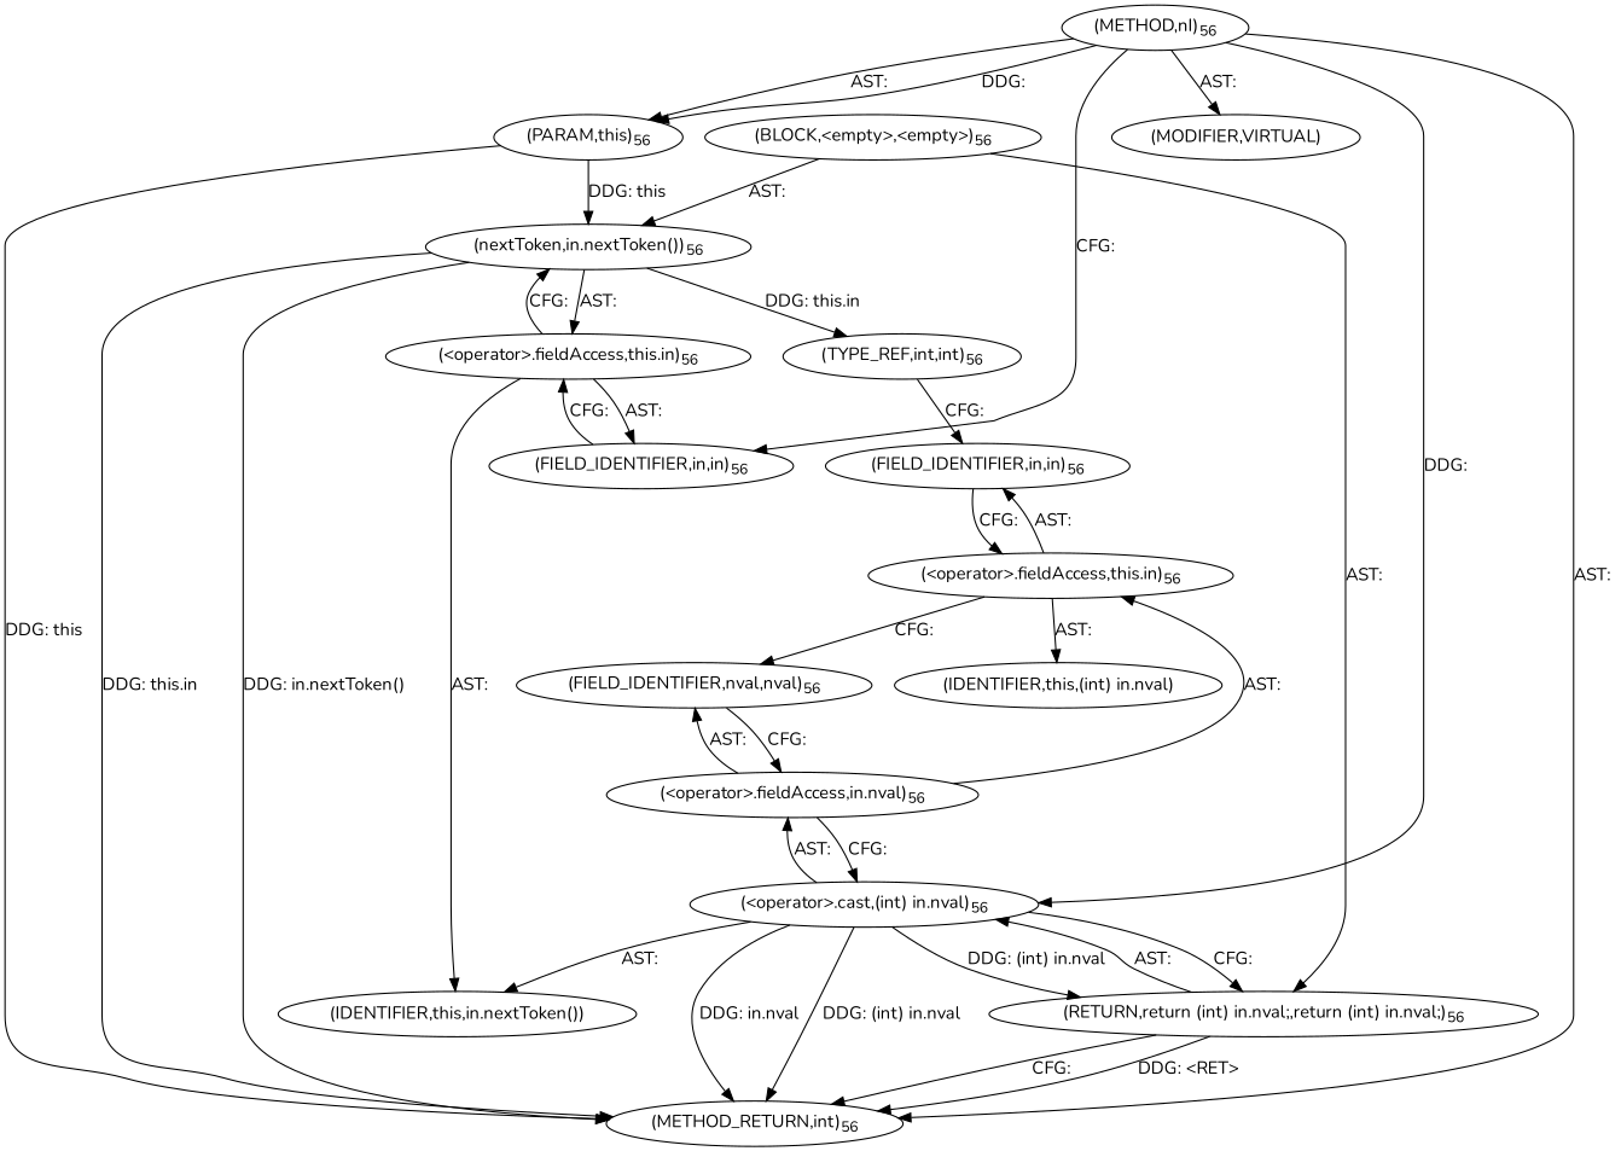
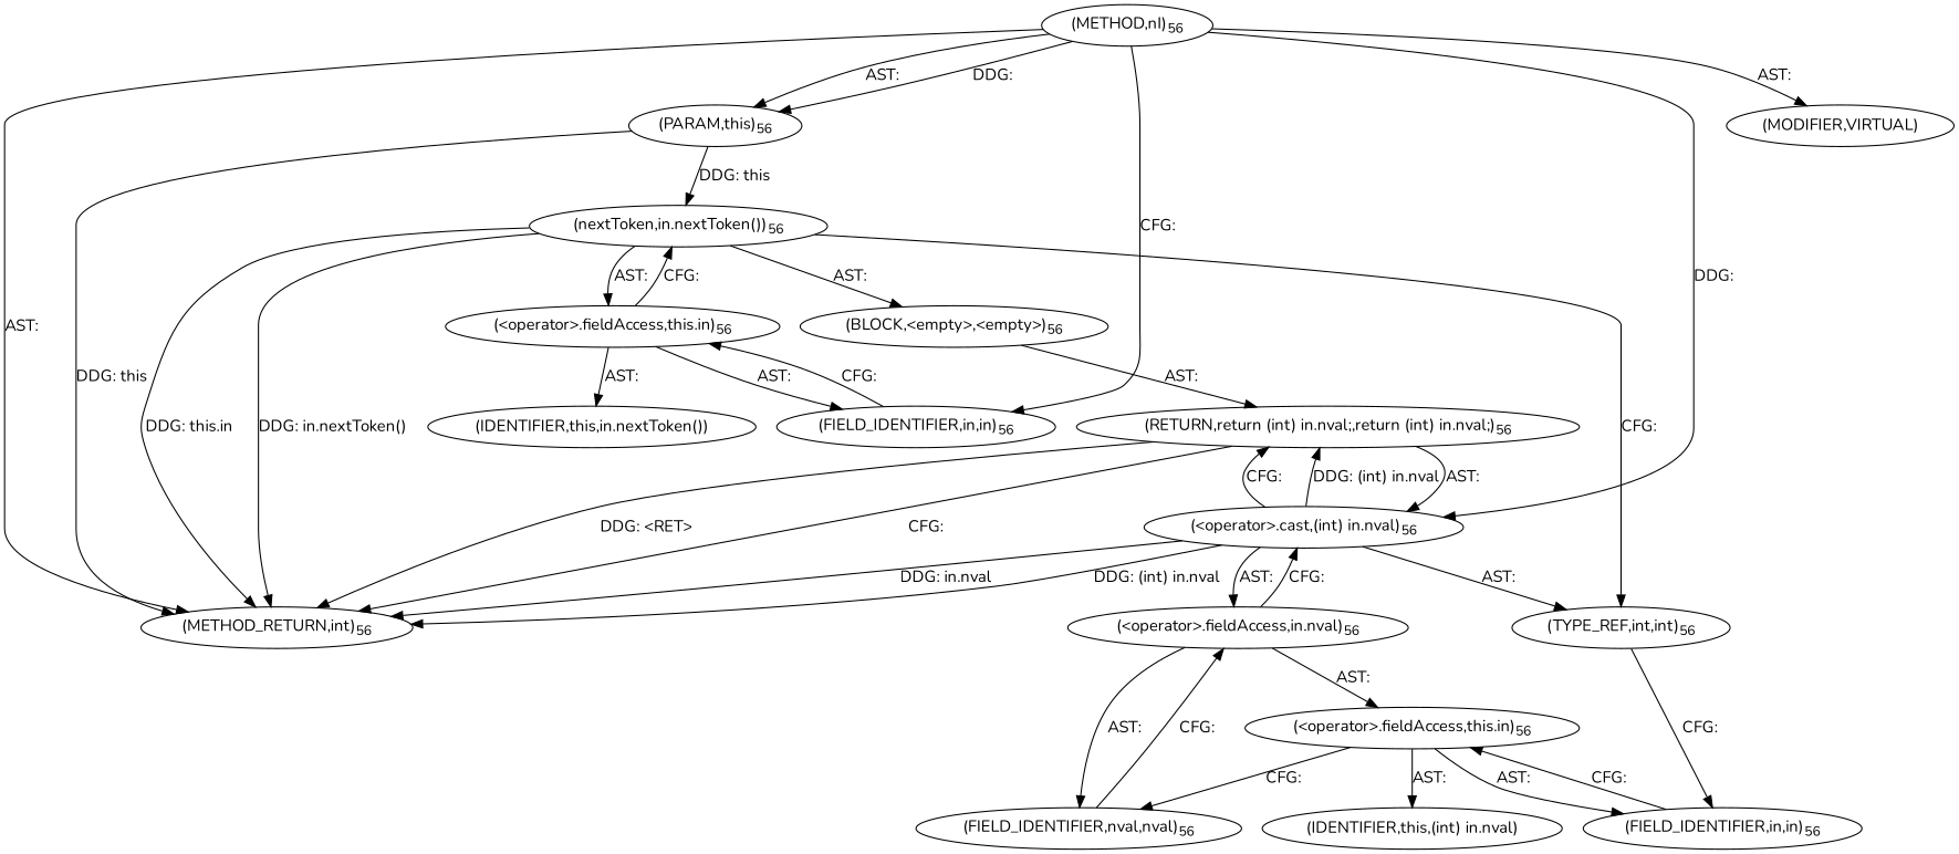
  digraph {
    fontname=Nunito
    node [fontname=Nunito]
    edge [fontname=Nunito]
    n1 [label=<(METHOD,nI)<SUB>56</SUB>>]
    n2 [label=<(PARAM,this)<SUB>56</SUB>>]
    n3 [label=<(FIELD_IDENTIFIER,in,in)<SUB>56</SUB>>]
    n4 [label=<(&lt;operator&gt;.cast,(int) in.nval)<SUB>56</SUB>>]
    n5 [label=<(MODIFIER,VIRTUAL)>]
    n6 [label=<(METHOD_RETURN,int)<SUB>56</SUB>>]
    n7 [label=<(nextToken,in.nextToken())<SUB>56</SUB>>]
    n8 [label=<(BLOCK,&lt;empty&gt;,&lt;empty&gt;)<SUB>56</SUB>>]
    n9 [label=<(RETURN,return (int) in.nval;,return (int) in.nval;)<SUB>56</SUB>>]
    n10 [label=<(&lt;operator&gt;.fieldAccess,this.in)<SUB>56</SUB>>]
    n11 [label=<(TYPE_REF,int,int)<SUB>56</SUB>>]
    n12 [label=<(&lt;operator&gt;.fieldAccess,in.nval)<SUB>56</SUB>>]
    n13 [label=<(IDENTIFIER,this,in.nextToken())>]
    n14 [label=<(FIELD_IDENTIFIER,in,in)<SUB>56</SUB>>]
    n15 [label=<(&lt;operator&gt;.fieldAccess,this.in)<SUB>56</SUB>>]
    n16 [label=<(FIELD_IDENTIFIER,nval,nval)<SUB>56</SUB>>]
    n17 [label=<(IDENTIFIER,this,(int) in.nval)>]
    n1 -> n2 [label="AST: "]
    n1 -> n2 [label="DDG: "]
    n1 -> n3 [label="CFG: "]
    n1 -> n4 [label="DDG: "]
    n1 -> n5 [label="AST: "]
    n1 -> n6 [label="AST: "]
    n2 -> n6 [label="DDG: this"]
    n2 -> n7 [label="DDG: this"]
    n3 -> n10 [label="CFG: "]
    n4 -> n6 [label="DDG: in.nval"]
    n4 -> n6 [label="DDG: (int) in.nval"]
    n4 -> n9 [label="CFG: "]
    n4 -> n9 [label="DDG: (int) in.nval"]
-   n4 -> n13 [label="AST: "]
+   n4 -> n11 [label="AST: "]
    n4 -> n12 [label="AST: "]
    n7 -> n6 [label="DDG: this.in"]
    n7 -> n6 [label="DDG: in.nextToken()"]
    n7 -> n10 [label="AST: "]
-   n7 -> n11 [label="DDG: this.in"]
-   n8 -> n7 [label="AST: "]
+   n7 -> n11 [label="CFG: "]
+   n7 -> n8 [label="AST: "]
    n8 -> n9 [label="AST: "]
    n9 -> n4 [label="AST: "]
    n9 -> n6 [label="CFG: "]
    n9 -> n6 [label="DDG: &lt;RET&gt;"]
    n10 -> n3 [label="AST: "]
    n10 -> n7 [label="CFG: "]
    n10 -> n13 [label="AST: "]
    n11 -> n14 [label="CFG: "]
    n12 -> n4 [label="CFG: "]
    n12 -> n15 [label="AST: "]
    n12 -> n16 [label="AST: "]
    n14 -> n15 [label="CFG: "]
    n15 -> n14 [label="AST: "]
    n15 -> n16 [label="CFG: "]
    n15 -> n17 [label="AST: "]
    n16 -> n12 [label="CFG: "]
  }
